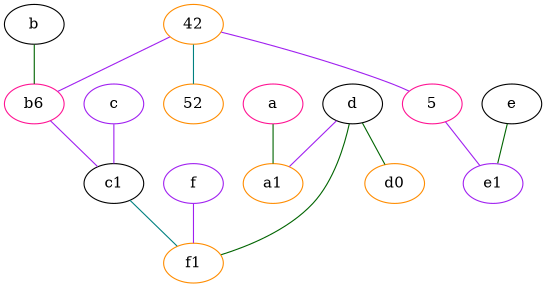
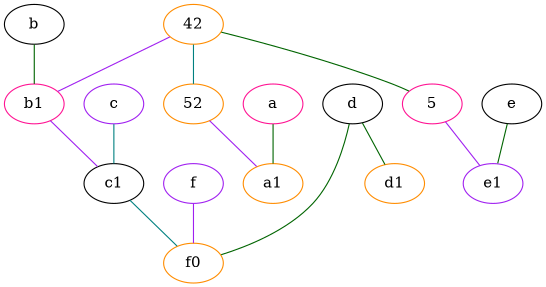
  graph {
    node [color=darkorange labelfontsize=50]
    edge [color=darkgreen]
    b [color=black]
-   b1 [color=deeppink label=b6]
+   b1 [color=deeppink]
    c1 [color=black]
    52
    a1
-   f1
+   f1 [label=f0]
    e1 [color=purple]
    42
    5 [color=deeppink]
    c [color=purple]
    f [color=purple]
    a [color=deeppink]
    d [color=black]
-   d1 [label=d0]
+   d1
    e [color=black]
    b -- b1
    b1 -- c1 [color=purple]
    c1 -- f1 [color=teal]
-   d -- a1 [color=purple]
+   52 -- a1 [color=purple]
    42 -- b1 [color=purple]
    42 -- 52 [color=teal]
-   42 -- 5 [color=purple]
+   42 -- 5
    5 -- e1 [color=purple]
-   c -- c1 [color=purple]
+   c -- c1 [color=teal]
    f -- f1 [color=purple]
    a -- a1
    d -- f1
    d -- d1
    e -- e1
  }
